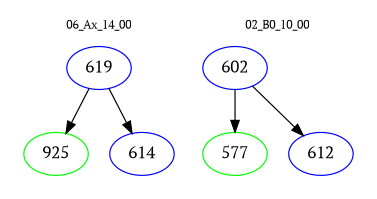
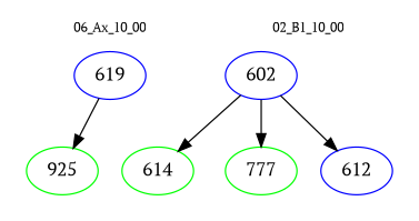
  digraph {
    fontname="PT Serif"
    node [color=blue fontname="PT Serif"]
    edge [color=black fontname="PT Serif"]
    n1 [label=619]
-   n2 [label=614]
+   n2 [color=green label=614]
    n3 [color=green label=925]
    n4 [label=602]
-   n5 [color=green label=577]
+   n5 [color=green label=777]
    n6 [label=612]
    subgraph cluster_1 {
      color=white
      fontsize=10
-     label="06_Ax_14_00"
+     label="06_Ax_10_00"
      n1
      n2
      n3
    }
    subgraph cluster_2 {
      color=white
      fontsize=10
-     label="02_B0_10_00"
+     label="02_B1_10_00"
      n4
      n5
      n6
    }
-   n1 -> n2
+   n4 -> n2
    n1 -> n3
    n4 -> n5
    n4 -> n6
  }
